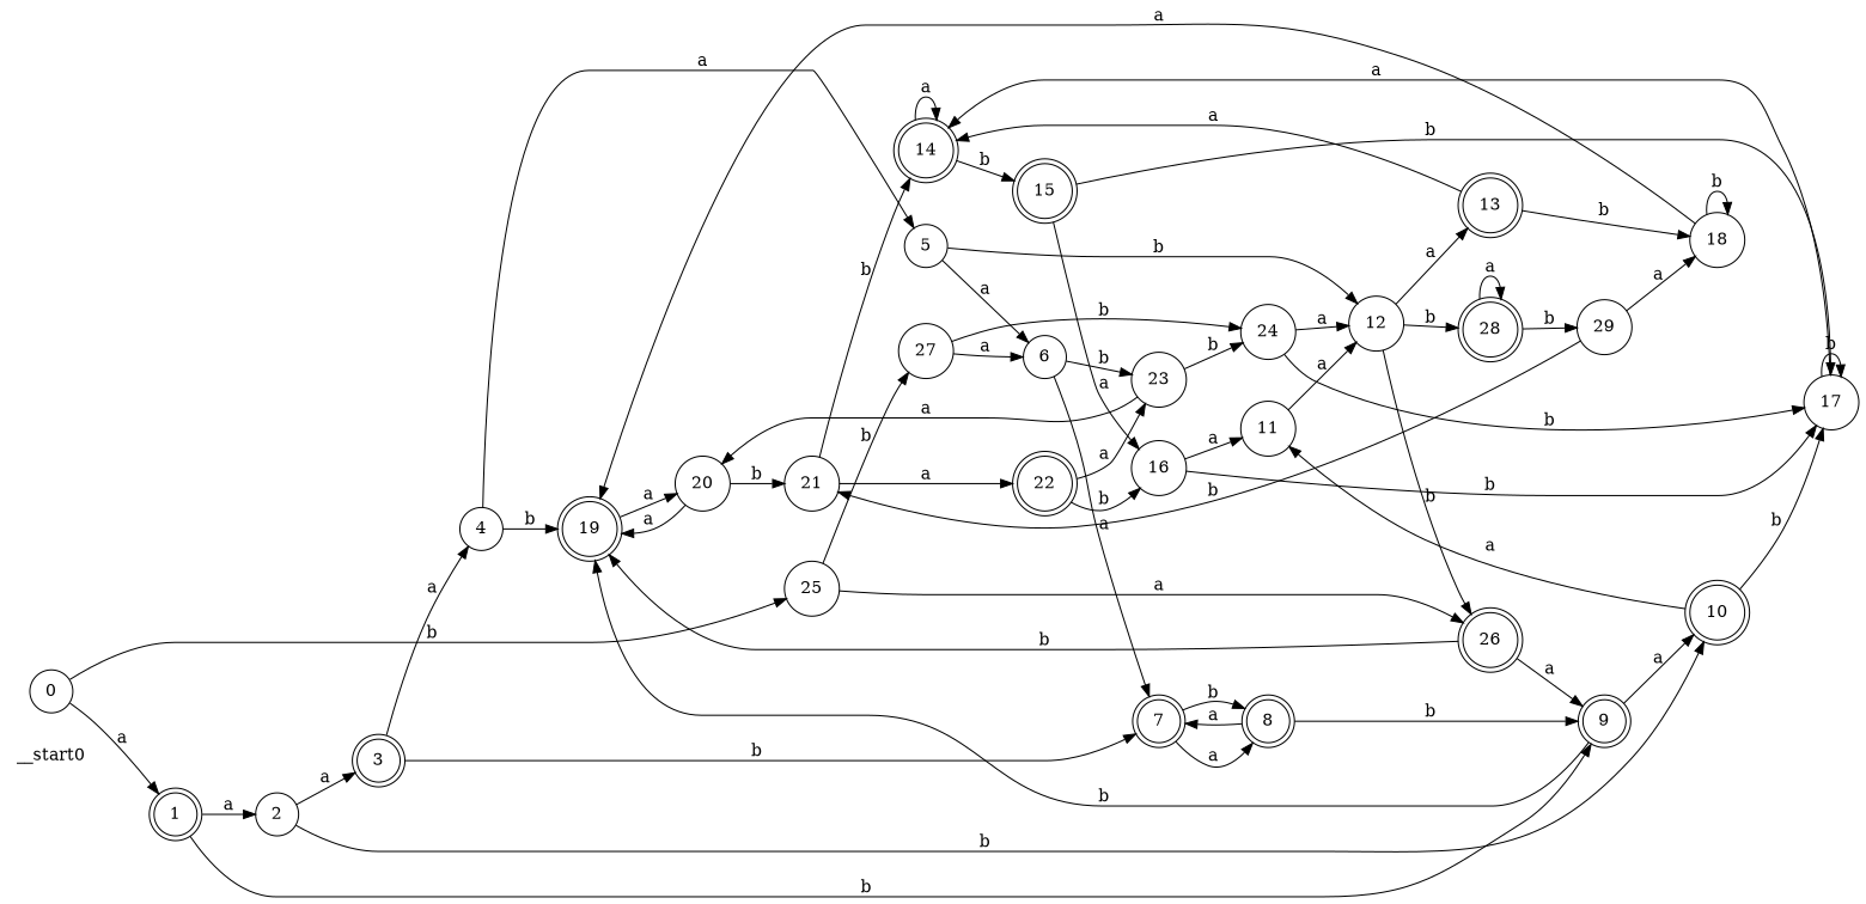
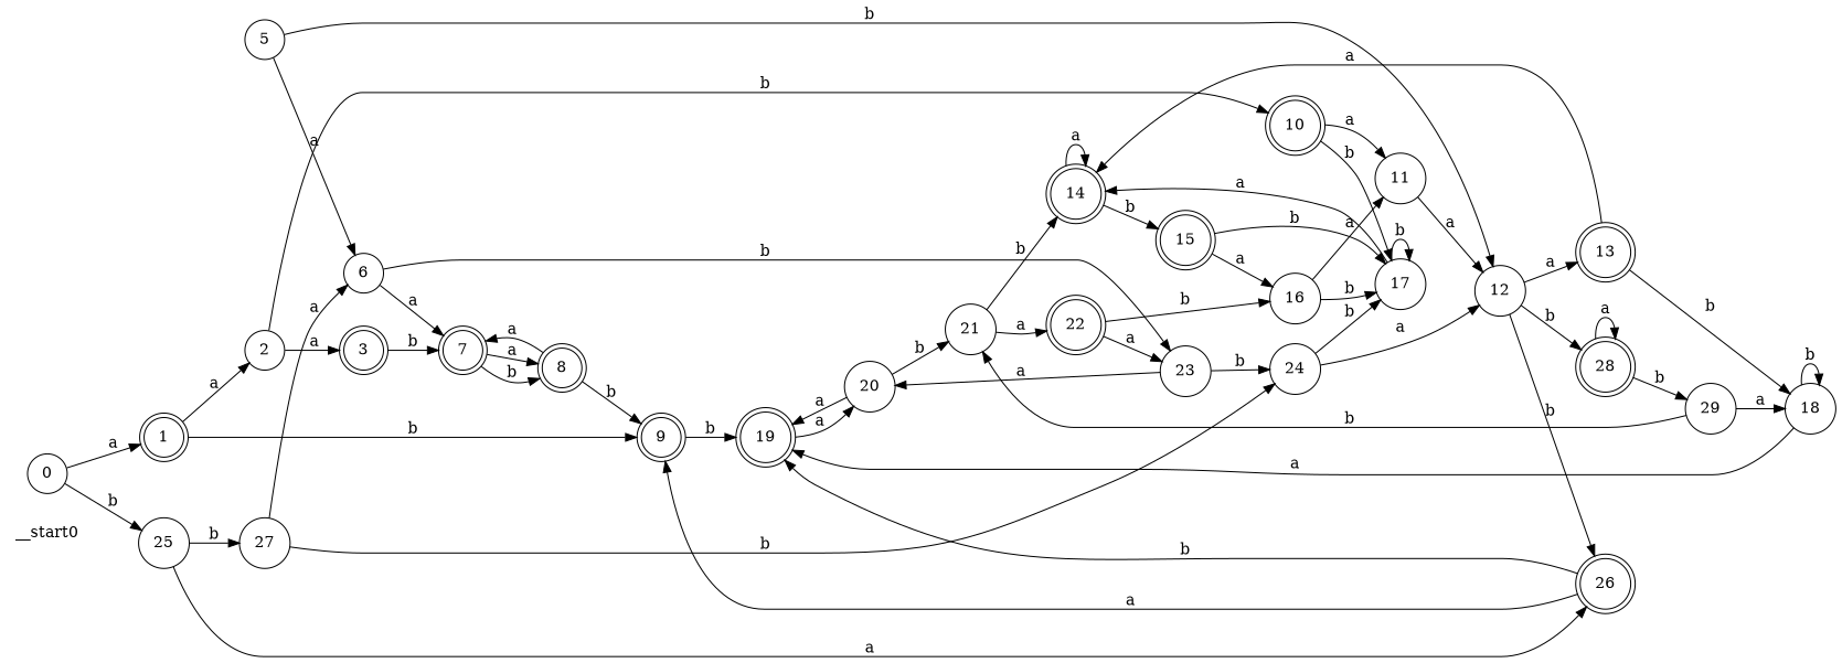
  digraph {
    rankdir=LR
    node [shape=circle color=black fillcolor=white style=filled]
    __start0 [shape=none color="" fillcolor="" style=""]
    n2 [label=0]
    n3 [label=1 shape=doublecircle style="rounded,filled"]
    n4 [label=25]
    n5 [label=2]
    n6 [label=9 shape=doublecircle style="rounded,filled"]
    n7 [label=26 shape=doublecircle style="rounded,filled"]
    n8 [label=27]
    n9 [label=3 shape=doublecircle style="rounded,filled"]
    n10 [label=10 shape=doublecircle style="rounded,filled"]
    n11 [label=19 shape=doublecircle style="rounded,filled"]
-   n12 [label=4]
    n13 [label=7 shape=doublecircle style="rounded,filled"]
    n14 [label=11]
    n15 [label=17 style="rounded,filled"]
    n16 [label=5]
    n17 [label=8 shape=doublecircle style="rounded,filled"]
    n18 [label=6]
    n19 [label=12]
    n20 [label=20]
    n21 [label=23]
    n22 [label=28 shape=doublecircle style="rounded,filled"]
    n23 [label=13 shape=doublecircle style="rounded,filled"]
    n24 [label=24]
    n25 [label=14 shape=doublecircle style="rounded,filled"]
    n26 [label=29]
    n27 [label=18]
    n28 [label=15 shape=doublecircle style="rounded,filled"]
    n29 [label=16]
    n30 [label=21]
    n31 [label=22 shape=doublecircle style="rounded,filled"]
    n2 -> n3 [label=a]
    n2 -> n4 [label=b]
    n3 -> n5 [label=a]
    n3 -> n6 [label=b]
    n4 -> n7 [label=a]
    n4 -> n8 [label=b]
    n5 -> n9 [label=a]
    n5 -> n10 [label=b]
-   n6 -> n10 [label=a]
    n6 -> n11 [label=b]
    n7 -> n6 [label=a]
    n7 -> n11 [label=b]
    n8 -> n18 [label=a]
    n8 -> n24 [label=b]
-   n9 -> n12 [label=a]
    n9 -> n13 [label=b]
    n10 -> n14 [label=a]
    n10 -> n15 [label=b]
    n11 -> n20 [label=a]
-   n12 -> n11 [label=b]
-   n12 -> n16 [label=a]
    n13 -> n17 [label=a]
    n13 -> n17 [label=b]
    n14 -> n19 [label=a]
    n15 -> n15 [label=b]
    n15 -> n25 [label=a]
    n16 -> n18 [label=a]
    n16 -> n19 [label=b]
    n17 -> n6 [label=b]
    n17 -> n13 [label=a]
    n18 -> n13 [label=a]
    n18 -> n21 [label=b]
    n19 -> n7 [label=b]
    n19 -> n22 [label=b]
    n19 -> n23 [label=a]
    n20 -> n11 [label=a]
    n20 -> n30 [label=b]
    n21 -> n20 [label=a]
    n21 -> n24 [label=b]
    n22 -> n22 [label=a]
    n22 -> n26 [label=b]
    n23 -> n25 [label=a]
    n23 -> n27 [label=b]
    n24 -> n15 [label=b]
    n24 -> n19 [label=a]
    n25 -> n25 [label=a]
    n25 -> n28 [label=b]
    n26 -> n27 [label=a]
    n26 -> n30 [label=b]
    n27 -> n11 [label=a]
    n27 -> n27 [label=b]
    n28 -> n15 [label=b]
    n28 -> n29 [label=a]
    n29 -> n14 [label=a]
    n29 -> n15 [label=b]
    n30 -> n25 [label=b]
    n30 -> n31 [label=a]
    n31 -> n21 [label=a]
    n31 -> n29 [label=b]
  }
